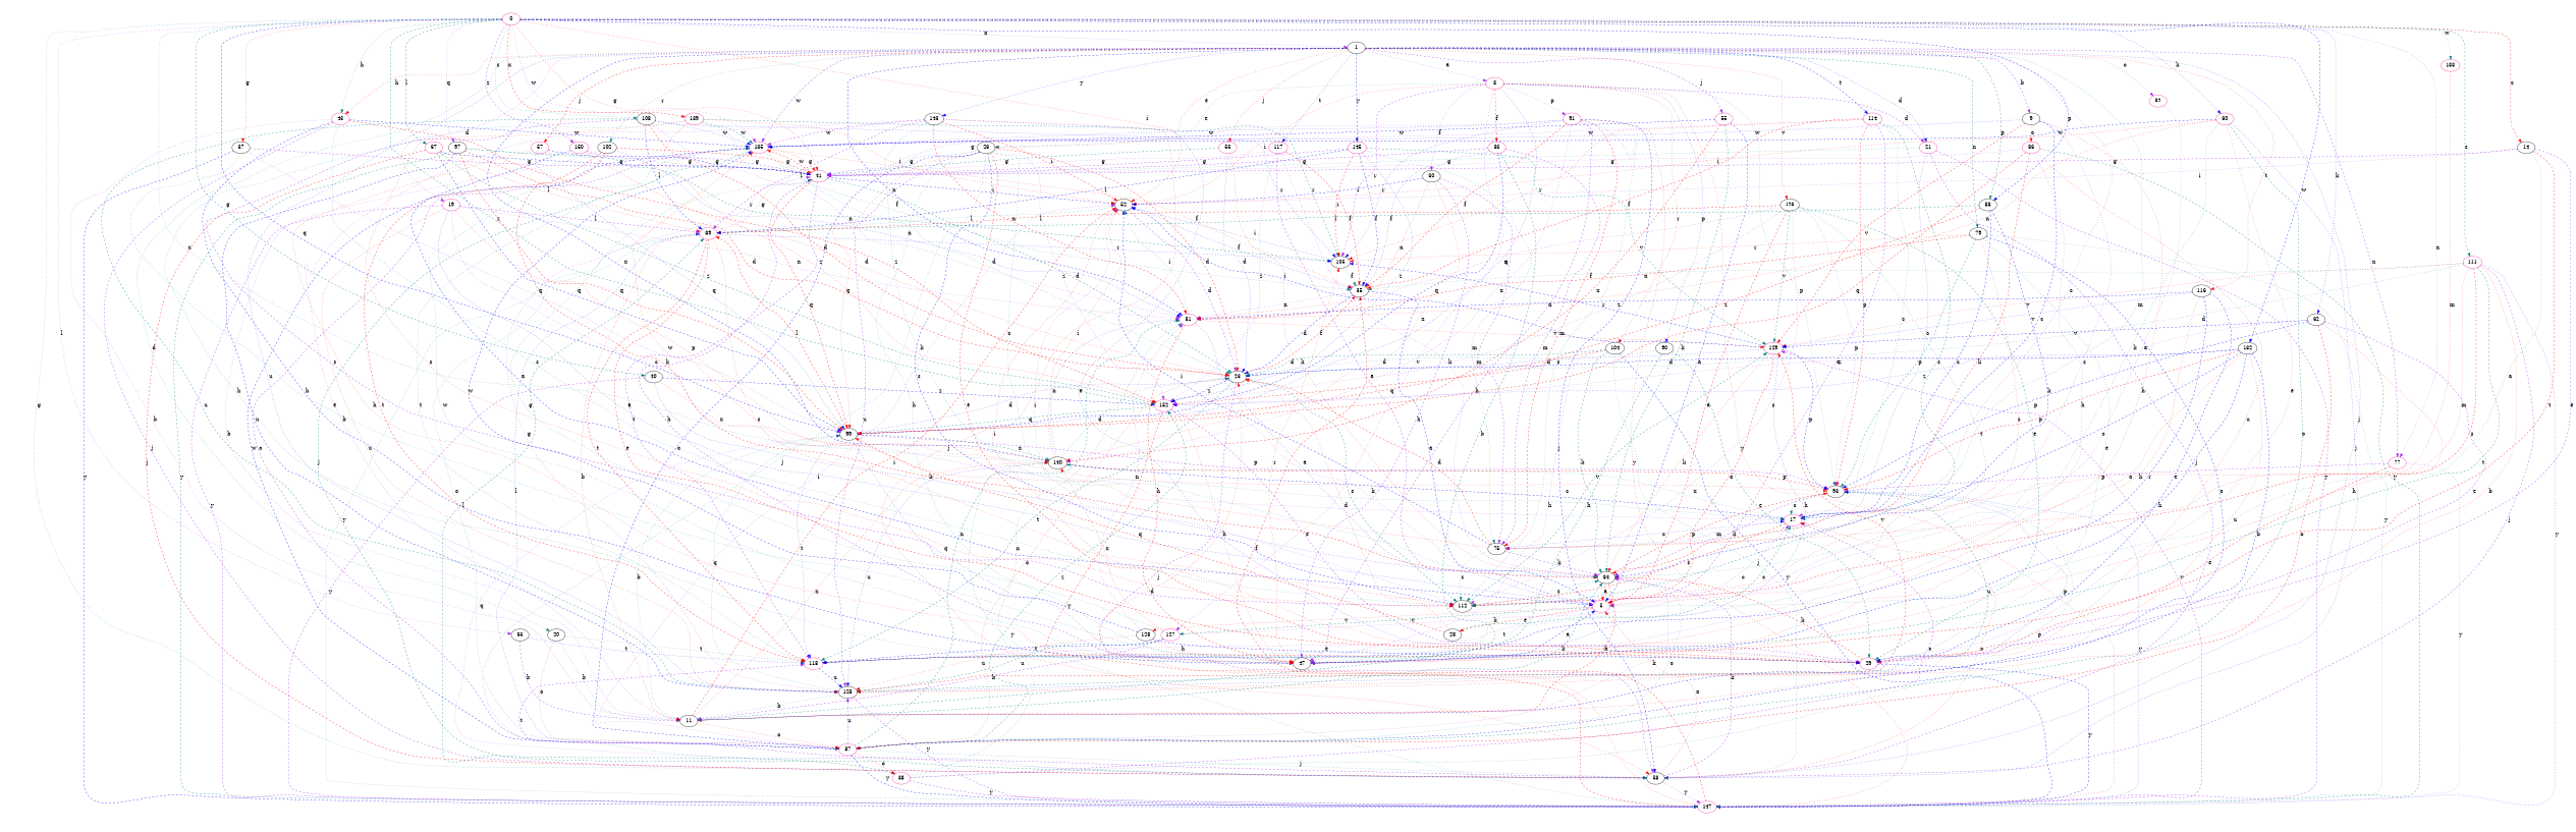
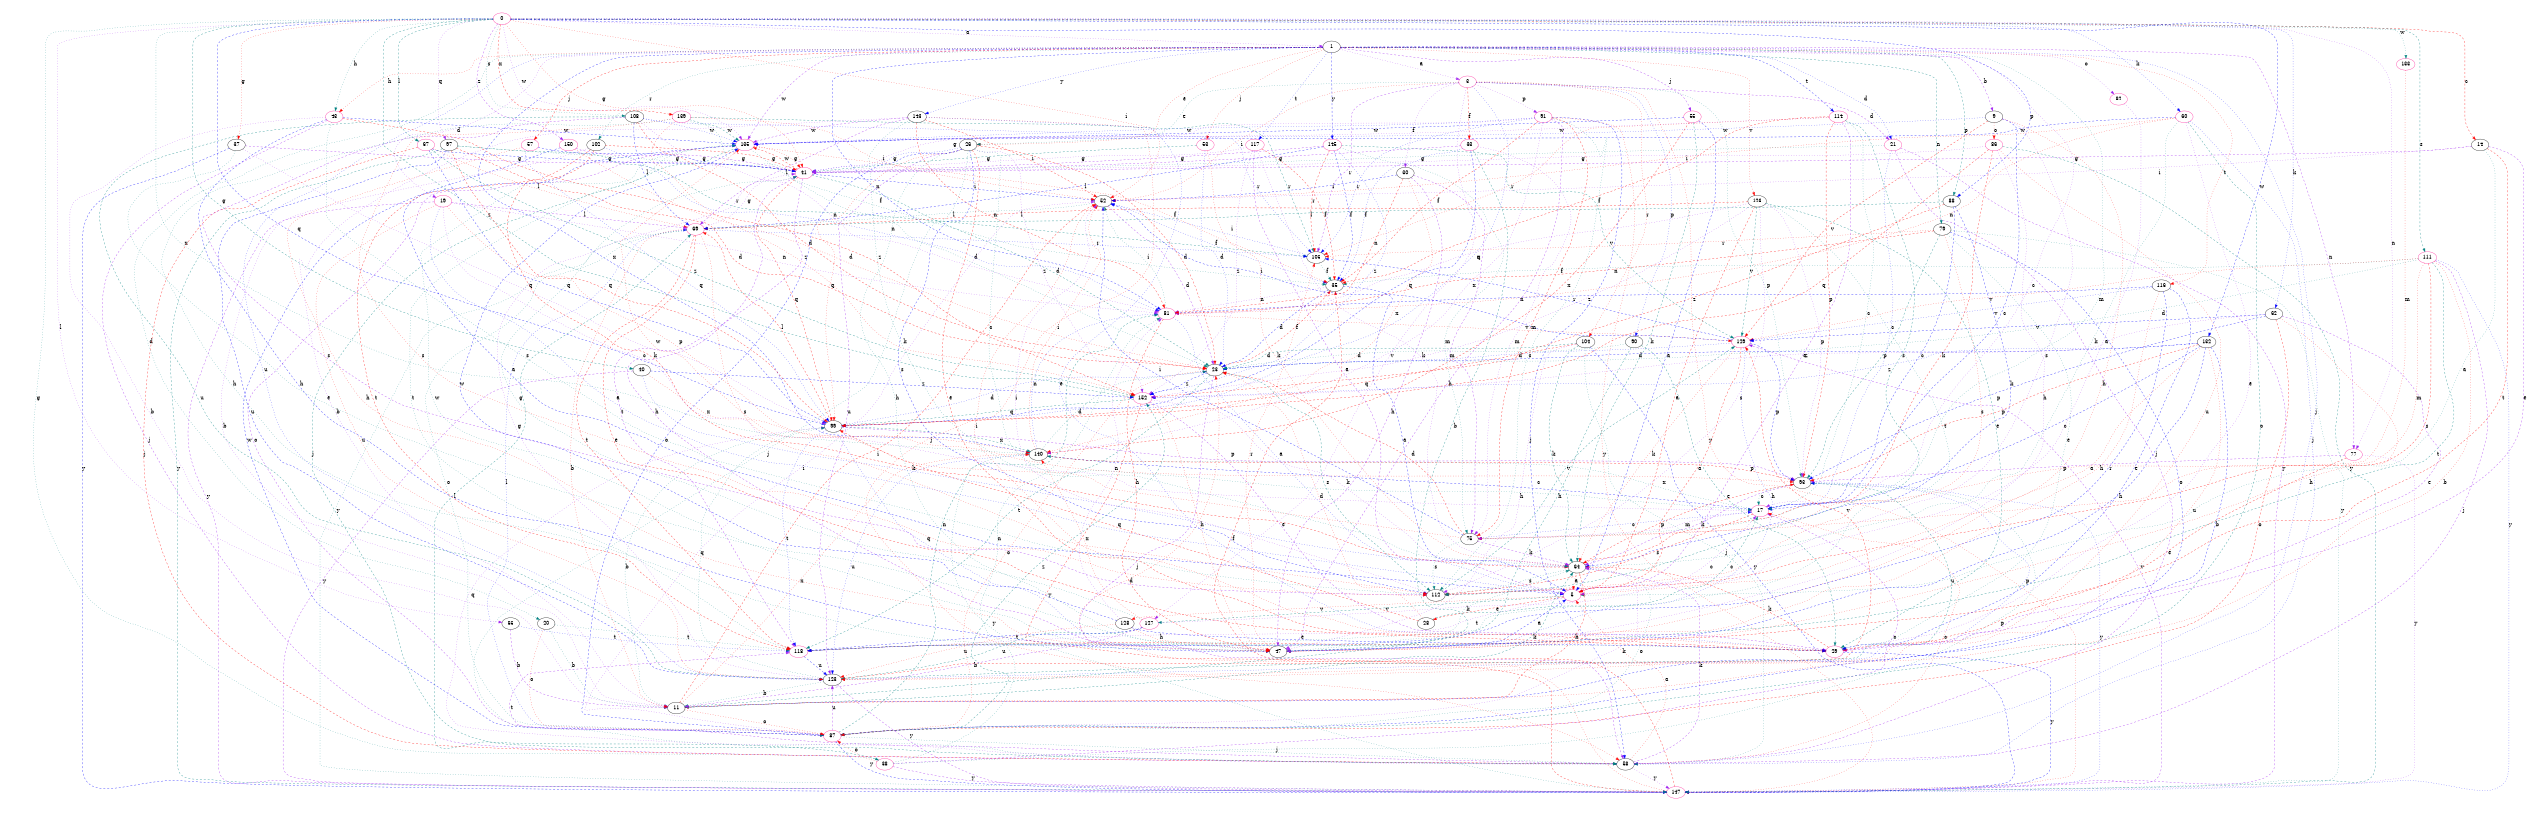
  strict digraph {
    node [color=black]
    edge [color=red style=dotted]
    0 [color=deeppink]
    1
    14
    37
    38 [color=deeppink]
    40
    41 [color=deeppink]
    43 [color=deeppink]
    52
    60 [color=deeppink]
    62
    65
    67 [color=deeppink]
    77 [color=deeppink]
    88
    97
    99
    108
    111 [color=deeppink]
    132
    133 [color=deeppink]
    135 [color=deeppink]
    139 [color=deeppink]
    140
    150 [color=deeppink]
    152 [color=deeppink]
    3 [color=deeppink]
    9
    17 [color=deeppink]
    19 [color=deeppink]
    20
    21 [color=deeppink]
    26
    53 [color=deeppink]
    55 [color=deeppink]
    57 [color=deeppink]
    58
    75
    79
    81 [color=deeppink]
    82 [color=deeppink]
    102
    114 [color=deeppink]
    116
    117 [color=deeppink]
    123
    126
    143
    145 [color=deeppink]
    5 [color=deeppink]
    118 [color=deeppink]
    29 [color=deeppink]
    147 [color=deeppink]
    93
    87 [color=deeppink]
    69 [color=deeppink]
    64
    47
    23
    112
    11
    35
    129 [color=deeppink]
    105
    30
    33 [color=deeppink]
    90
    91 [color=deeppink]
    104
    127 [color=deeppink]
    86 [color=deeppink]
    28
    128
    0 -> 1 [color=purple label=a]
    0 -> 14 [label=c style=dashed]
    0 -> 37 [label=g]
    0 -> 38 [color=teal label=g]
    0 -> 40 [color=teal label=g style=dashed]
    0 -> 41 [label=g]
    0 -> 43 [color=teal label=h]
    0 -> 52 [label=i]
    0 -> 60 [color=blue label=k]
    0 -> 62 [color=blue label=k]
    0 -> 65 [color=purple label=l]
    0 -> 67 [color=teal label=l style=dashed]
    0 -> 77 [color=purple label=n]
    0 -> 88 [color=blue label=p style=dashed]
    0 -> 97 [color=purple label=q]
    0 -> 99 [color=blue label=q style=dashed]
    0 -> 108 [color=teal label=s]
    0 -> 111 [color=teal label=s style=dashed]
    0 -> 132 [color=blue label=w style=dashed]
    0 -> 133 [color=teal label=w]
    0 -> 135 [color=purple label=w]
    0 -> 139 [label=x style=dashed]
    0 -> 140 [color=teal label=x]
    0 -> 150 [color=purple label=z style=dashed]
    0 -> 152 [color=teal label=z style=dashed]
    1 -> 43 [label=h]
    1 -> 77 [color=purple label=n style=dashed]
    1 -> 88 [color=teal label=p style=dashed]
    1 -> 135 [color=purple label=w style=dashed]
    1 -> 140 [color=blue label=x style=dashed]
    1 -> 3 [color=purple label=a]
    1 -> 9 [color=purple label=b style=dashed]
    1 -> 17 [color=purple label=c]
    1 -> 19 [color=purple label=d]
    1 -> 20 [color=teal label=d]
    1 -> 21 [color=blue label=d]
    1 -> 26 [label=e]
    1 -> 53 [label=j]
    1 -> 55 [color=purple label=j style=dashed]
    1 -> 57 [label=j style=dashed]
    1 -> 58 [color=blue label=j]
    1 -> 75 [color=teal label=m]
    1 -> 79 [color=teal label=n style=dashed]
    1 -> 81 [color=blue label=n style=dashed]
    1 -> 82 [color=purple label=o]
    1 -> 102 [color=teal label=r]
    1 -> 114 [color=blue label=t style=dashed]
    1 -> 116 [label=t]
    1 -> 117 [color=blue label=t]
    1 -> 123 [color=blue label=u]
    1 -> 126 [label=v]
    1 -> 143 [color=blue label=y]
    1 -> 145 [color=blue label=y style=dashed]
    14 -> 41 [color=purple label=g style=dashed]
    14 -> 52 [color=purple label=i]
    14 -> 5 [color=teal label=a]
    14 -> 118 [label=t style=dashed]
    14 -> 29 [color=purple label=e style=dashed]
    37 -> 41 [color=purple label=g style=dashed]
    37 -> 99 [color=purple label=q]
    37 -> 29 [color=teal label=e]
    37 -> 147 [color=blue label=y style=dashed]
    38 -> 17 [color=purple label=c style=dashed]
    38 -> 81 [color=teal label=n]
    38 -> 147 [color=purple label=y style=dashed]
    38 -> 93 [color=teal label=p]
-   87 -> 38 [label=o]
+   38 -> 87 [label=o]
    38 -> 69 [color=teal label=l style=dashed]
    40 -> 140 [label=x]
    40 -> 152 [color=blue label=z style=dashed]
    40 -> 147 [color=purple label=y style=dashed]
    40 -> 64 [color=blue label=k]
    41 -> 52 [color=blue label=i style=dashed]
    41 -> 99 [label=q style=dashed]
    41 -> 135 [label=w style=dashed]
    41 -> 118 [color=purple label=t style=dashed]
    41 -> 47 [color=purple label=h style=dashed]
    41 -> 23 [color=teal label=d style=dashed]
    43 -> 135 [color=blue label=w style=dashed]
    43 -> 152 [label=z style=dashed]
    43 -> 58 [color=purple label=j style=dashed]
    43 -> 47 [color=blue label=h style=dashed]
    43 -> 112 [color=teal label=s]
    43 -> 11 [color=purple label=b]
    52 -> 69 [color=teal label=l]
    52 -> 23 [color=purple label=d style=dashed]
    52 -> 35 [color=blue label=f]
    60 -> 52 [label=i]
    60 -> 135 [color=blue label=w style=dashed]
    60 -> 58 [color=blue label=j]
    60 -> 81 [label=n]
    60 -> 29 [color=purple label=e]
    60 -> 87 [color=teal label=o style=dashed]
    60 -> 64 [color=teal label=k]
    62 -> 152 [color=purple label=z]
    62 -> 29 [color=purple label=e style=dashed]
    62 -> 93 [color=blue label=p style=dashed]
    62 -> 87 [label=o style=dashed]
    62 -> 47 [label=h]
    62 -> 129 [color=blue label=v style=dashed]
    65 -> 118 [color=blue label=t]
    65 -> 11 [color=purple label=b style=dashed]
    67 -> 41 [color=blue label=g style=dashed]
    67 -> 99 [color=blue label=q style=dashed]
    67 -> 152 [color=teal label=z style=dashed]
    67 -> 58 [label=j style=dashed]
    67 -> 69 [label=l]
    77 -> 29 [label=e style=dashed]
    77 -> 147 [color=purple label=y]
    77 -> 93 [color=purple label=p style=dashed]
    88 -> 152 [label=z style=dashed]
    88 -> 17 [color=blue label=c style=dashed]
    88 -> 69 [color=teal label=l style=dashed]
    88 -> 64 [color=blue label=k style=dashed]
    97 -> 41 [color=teal label=g]
    97 -> 99 [label=q style=dashed]
    97 -> 123 [color=blue label=u style=dashed]
    97 -> 147 [color=teal label=y style=dashed]
    97 -> 23 [label=d style=dashed]
    97 -> 105 [color=teal label=r style=dashed]
    99 -> 140 [color=teal label=x style=dashed]
    99 -> 118 [color=blue label=t]
    99 -> 93 [color=purple label=p style=dashed]
    99 -> 69 [label=l style=dashed]
    99 -> 47 [color=blue label=q]
    99 -> 23 [color=blue label=d]
    99 -> 11 [color=teal label=b]
    108 -> 135 [color=blue label=w]
    108 -> 81 [color=purple label=n]
    108 -> 123 [color=teal label=u style=dashed]
    108 -> 69 [color=blue label=l style=dashed]
    108 -> 23 [label=d style=dashed]
    108 -> 112 [color=purple label=s style=dashed]
    108 -> 105 [color=blue label=r]
    111 -> 58 [color=purple label=j style=dashed]
    111 -> 75 [label=m]
    111 -> 118 [color=teal label=t style=dashed]
    111 -> 147 [color=blue label=y]
    111 -> 23 [color=teal label=d]
    111 -> 112 [label=s style=dashed]
    111 -> 11 [label=b]
    111 -> 35 [color=teal label=f]
    111 -> 129 [label=v]
    132 -> 152 [color=blue label=z]
    132 -> 17 [color=blue label=c style=dashed]
    132 -> 123 [label=u]
    132 -> 5 [label=a]
    132 -> 93 [label=p style=dashed]
    132 -> 47 [color=blue label=h style=dashed]
    132 -> 23 [color=blue label=d style=dashed]
    132 -> 11 [color=blue label=b style=dashed]
    133 -> 75 [label=m]
    135 -> 41 [label=g]
    135 -> 58 [color=teal label=j style=dashed]
    135 -> 118 [color=teal label=t]
    135 -> 87 [color=purple label=o style=dashed]
    135 -> 23 [color=teal label=d]
    135 -> 35 [label=f]
    139 -> 52 [label=i]
    139 -> 135 [color=teal label=w style=dashed]
    139 -> 152 [label=z]
    139 -> 47 [color=teal label=h]
    139 -> 112 [label=s]
    139 -> 35 [color=teal label=f]
    139 -> 105 [color=teal label=r style=dashed]
    140 -> 52 [label=i]
    140 -> 17 [color=blue label=c style=dashed]
    140 -> 81 [color=blue label=n]
    140 -> 123 [color=blue label=u]
    140 -> 147 [color=teal label=y]
    140 -> 93 [label=p style=dashed]
    140 -> 23 [color=teal label=d]
    150 -> 41 [color=purple label=g style=dashed]
    150 -> 5 [color=blue label=a style=dashed]
    150 -> 23 [label=d]
    152 -> 99 [color=teal label=q style=dashed]
    152 -> 29 [color=purple label=e style=dashed]
    152 -> 147 [label=y style=dashed]
    152 -> 64 [color=purple label=k]
    152 -> 47 [label=h]
    3 -> 52 [label=i]
    3 -> 99 [color=blue label=q]
    3 -> 21 [color=purple label=d style=dashed]
    3 -> 26 [color=teal label=e]
    3 -> 147 [label=y]
    3 -> 93 [color=teal label=p]
    3 -> 105 [color=purple label=r style=dashed]
    3 -> 30 [color=purple label=f]
    3 -> 33 [label=f style=dashed]
    3 -> 90 [color=blue label=p]
    3 -> 91 [color=purple label=p]
    3 -> 104 [label=r]
    3 -> 127 [color=purple label=v]
    9 -> 135 [color=blue label=w]
    9 -> 17 [color=blue label=c style=dashed]
    9 -> 47 [label=h]
    9 -> 112 [color=purple label=s]
    9 -> 129 [label=v style=dashed]
    9 -> 86 [label=o]
    17 -> 140 [color=teal label=x]
    17 -> 75 [color=purple label=m]
    17 -> 112 [label=s style=dashed]
    19 -> 17 [color=purple label=c]
    19 -> 81 [color=purple label=n]
    19 -> 123 [label=u]
    19 -> 5 [color=blue label=a]
    19 -> 147 [color=purple label=y style=dashed]
    19 -> 93 [label=p]
    19 -> 69 [color=purple label=l style=dashed]
    20 -> 118 [color=teal label=t]
    20 -> 87 [label=o]
    20 -> 11 [color=teal label=b]
    21 -> 41 [color=teal label=g]
    21 -> 17 [color=blue label=c]
    21 -> 58 [color=purple label=j style=dashed]
    21 -> 147 [color=purple label=y style=dashed]
    26 -> 41 [color=blue label=g]
    26 -> 99 [label=q]
    26 -> 152 [color=purple label=z]
    26 -> 17 [color=teal label=c]
    26 -> 58 [color=teal label=j]
    26 -> 123 [color=purple label=u style=dashed]
    26 -> 29 [label=e style=dashed]
    26 -> 87 [color=blue label=o style=dashed]
    26 -> 47 [color=teal label=h]
    26 -> 23 [label=d style=dashed]
    26 -> 112 [color=blue label=s style=dashed]
    53 -> 41 [color=teal label=g style=dashed]
    53 -> 64 [label=k]
    53 -> 23 [color=blue label=d]
    55 -> 135 [color=blue label=w style=dashed]
    55 -> 140 [label=x style=dashed]
    55 -> 5 [color=blue label=a style=dashed]
    55 -> 64 [color=teal label=k style=dashed]
    57 -> 41 [color=blue label=g style=dashed]
    57 -> 99 [color=blue label=q]
    57 -> 47 [label=h]
    58 -> 99 [color=purple label=q]
    58 -> 17 [label=c]
    58 -> 5 [label=a]
    58 -> 118 [color=purple label=t style=dashed]
    58 -> 147 [color=purple label=y]
    58 -> 64 [color=purple label=k style=dashed]
    75 -> 52 [color=blue label=i style=dashed]
    75 -> 135 [label=w]
    75 -> 17 [color=blue label=c]
    75 -> 64 [color=purple label=k style=dashed]
    75 -> 23 [label=d style=dashed]
    75 -> 112 [color=teal label=s]
    79 -> 81 [label=n style=dashed]
    79 -> 29 [color=teal label=e]
    79 -> 147 [color=teal label=y]
    79 -> 93 [color=teal label=p style=dashed]
    79 -> 87 [color=blue label=o style=dashed]
    79 -> 112 [label=s]
    79 -> 105 [label=r]
    81 -> 52 [color=teal label=i]
    81 -> 5 [color=blue label=a]
    81 -> 47 [label=h style=dashed]
    81 -> 129 [label=v]
    82 -> 5 [color=purple label=a]
    102 -> 41 [label=g style=dashed]
    102 -> 81 [color=blue label=n]
    102 -> 118 [label=t style=dashed]
    102 -> 64 [label=k style=dashed]
    102 -> 11 [color=purple label=b]
    114 -> 135 [color=purple label=w]
    114 -> 17 [color=teal label=c]
    114 -> 5 [color=purple label=a style=dashed]
    114 -> 93 [label=p style=dashed]
    114 -> 112 [color=teal label=s style=dashed]
    114 -> 35 [label=f style=dashed]
    114 -> 105 [label=r]
    116 -> 81 [color=blue label=n style=dashed]
    116 -> 118 [color=blue label=r style=dashed]
    116 -> 29 [color=blue label=e style=dashed]
    116 -> 47 [label=h]
    116 -> 129 [color=blue label=v]
    117 -> 41 [color=purple label=g]
    117 -> 152 [color=purple label=z]
    117 -> 5 [color=purple label=a style=dashed]
    117 -> 64 [color=purple label=k]
    117 -> 35 [label=f style=dashed]
    123 -> 41 [color=purple label=g]
    123 -> 99 [color=teal label=q]
    123 -> 147 [color=purple label=y style=dashed]
    123 -> 93 [color=blue label=p]
    123 -> 11 [color=teal label=b]
    123 -> 129 [label=v style=dashed]
    126 -> 152 [color=purple label=z]
    126 -> 81 [color=purple label=n]
    126 -> 5 [label=a style=dashed]
    126 -> 118 [color=teal label=t]
    126 -> 29 [color=teal label=e style=dashed]
    126 -> 93 [color=purple label=p]
    126 -> 69 [label=l style=dashed]
    126 -> 112 [color=purple label=s]
    126 -> 129 [color=teal label=v style=dashed]
    143 -> 52 [label=i style=dashed]
    143 -> 135 [color=purple label=w style=dashed]
    143 -> 58 [label=j]
    143 -> 81 [label=n style=dashed]
    143 -> 29 [color=blue label=e]
    143 -> 69 [color=purple label=l style=dashed]
    143 -> 64 [color=teal label=k]
    143 -> 11 [color=purple label=b]
    145 -> 41 [color=purple label=g style=dashed]
    145 -> 152 [color=blue label=z]
    145 -> 75 [color=teal label=m]
    145 -> 69 [color=blue label=l style=dashed]
    145 -> 35 [color=blue label=f style=dashed]
    145 -> 129 [color=teal label=v style=dashed]
    145 -> 105 [label=r style=dashed]
    5 -> 118 [color=purple label=t]
    5 -> 127 [color=teal label=v style=dashed]
    5 -> 28 [label=e style=dashed]
    5 -> 128 [label=v]
    118 -> 123 [color=blue label=u style=dashed]
    29 -> 52 [label=i]
    29 -> 147 [color=blue label=y style=dashed]
    29 -> 64 [label=k style=dashed]
    147 -> 23 [label=d]
    147 -> 35 [label=f style=dashed]
    147 -> 129 [color=purple label=v style=dashed]
    93 -> 17 [color=teal label=c]
    93 -> 123 [color=teal label=u style=dashed]
    93 -> 147 [color=blue label=y]
    93 -> 64 [color=purple label=k style=dashed]
    87 -> 52 [color=purple label=i]
    87 -> 135 [color=blue label=w style=dashed]
    87 -> 152 [color=teal label=z style=dashed]
    87 -> 58 [color=teal label=j]
    87 -> 81 [color=teal label=n style=dashed]
    87 -> 123 [color=purple label=u style=dashed]
    87 -> 147 [color=blue label=y style=dashed]
    87 -> 69 [color=blue label=l]
    87 -> 64 [color=purple label=k]
    69 -> 41 [color=purple label=g]
    69 -> 118 [label=t style=dashed]
    69 -> 29 [label=e style=dashed]
    69 -> 147 [color=teal label=y]
    69 -> 87 [color=teal label=o]
    69 -> 112 [label=s]
    69 -> 11 [label=b]
    69 -> 105 [color=blue label=r]
    64 -> 5 [label=a]
    64 -> 93 [label=p style=dashed]
    64 -> 87 [color=teal label=o]
    64 -> 112 [color=teal label=s]
    64 -> 11 [label=b style=dashed]
    47 -> 135 [color=teal label=w]
    47 -> 5 [color=blue label=a style=dashed]
    47 -> 64 [color=teal label=k]
    47 -> 105 [label=r]
    23 -> 152 [color=blue label=z style=dashed]
    23 -> 58 [color=purple label=j style=dashed]
    23 -> 118 [color=teal label=t style=dashed]
    23 -> 87 [label=o]
    23 -> 112 [color=teal label=s style=dashed]
    23 -> 35 [label=f style=dashed]
    112 -> 52 [color=purple label=i]
    112 -> 129 [color=teal label=v style=dashed]
    11 -> 52 [label=i style=dashed]
    11 -> 140 [label=x]
    11 -> 87 [label=o]
    11 -> 64 [color=teal label=k style=dashed]
    35 -> 81 [color=purple label=n]
    35 -> 5 [color=blue label=a style=dashed]
    35 -> 23 [color=blue label=d style=dashed]
    129 -> 52 [color=blue label=i style=dashed]
    129 -> 5 [label=a style=dashed]
    129 -> 93 [color=blue label=p style=dashed]
    129 -> 64 [label=k]
    129 -> 47 [color=blue label=h]
    129 -> 23 [color=blue label=d]
    129 -> 105 [color=blue label=r style=dashed]
    105 -> 52 [color=blue label=i]
    105 -> 35 [color=teal label=f]
    30 -> 52 [color=blue label=i style=dashed]
    30 -> 140 [label=x]
    30 -> 75 [color=purple label=m style=dashed]
-   30 -> 81 [label=n]
+   30 -> 81 [label=n style=dashed]
    30 -> 47 [color=purple label=h style=dashed]
    33 -> 41 [color=purple label=g style=dashed]
    33 -> 99 [color=blue label=q style=dashed]
-   33 -> 75 [color=purple label=m style=dashed]
+   33 -> 75 [color=purple label=m]
    33 -> 11 [color=teal label=b style=dashed]
    33 -> 35 [color=blue label=f]
    90 -> 29 [color=teal label=e style=dashed]
    90 -> 47 [color=teal label=h style=dashed]
    90 -> 23 [color=teal label=d]
    91 -> 41 [color=purple label=g]
    91 -> 135 [color=blue label=w]
    91 -> 140 [color=purple label=x]
    91 -> 58 [color=blue label=j style=dashed]
    91 -> 75 [label=m style=dashed]
    91 -> 147 [label=y]
    91 -> 47 [color=purple label=h style=dashed]
    91 -> 112 [color=teal label=s]
    91 -> 35 [label=f style=dashed]
    91 -> 105 [color=blue label=r]
    104 -> 99 [label=q style=dashed]
    104 -> 58 [color=teal label=j]
    104 -> 147 [color=blue label=y style=dashed]
    104 -> 64 [color=teal label=k style=dashed]
    104 -> 47 [color=purple label=h]
    104 -> 23 [color=teal label=d style=dashed]
    127 -> 41 [color=teal label=g]
    127 -> 140 [label=x]
    127 -> 17 [color=purple label=c]
    127 -> 123 [color=teal label=u style=dashed]
    127 -> 118 [color=blue label=t style=dashed]
    127 -> 11 [color=purple label=b style=dashed]
    86 -> 41 [color=purple label=g]
    86 -> 99 [label=q style=dashed]
    86 -> 123 [label=u]
    86 -> 147 [color=teal label=y style=dashed]
    86 -> 64 [label=k style=dashed]
    86 -> 47 [color=purple label=h]
    28 -> 99 [label=q style=dashed]
    28 -> 17 [color=teal label=c style=dashed]
    28 -> 23 [label=d]
    128 -> 135 [color=blue label=w style=dashed]
    128 -> 81 [color=purple label=n]
    128 -> 123 [label=u]
    128 -> 29 [color=blue label=e style=dashed]
    128 -> 47 [label=h]
  }
